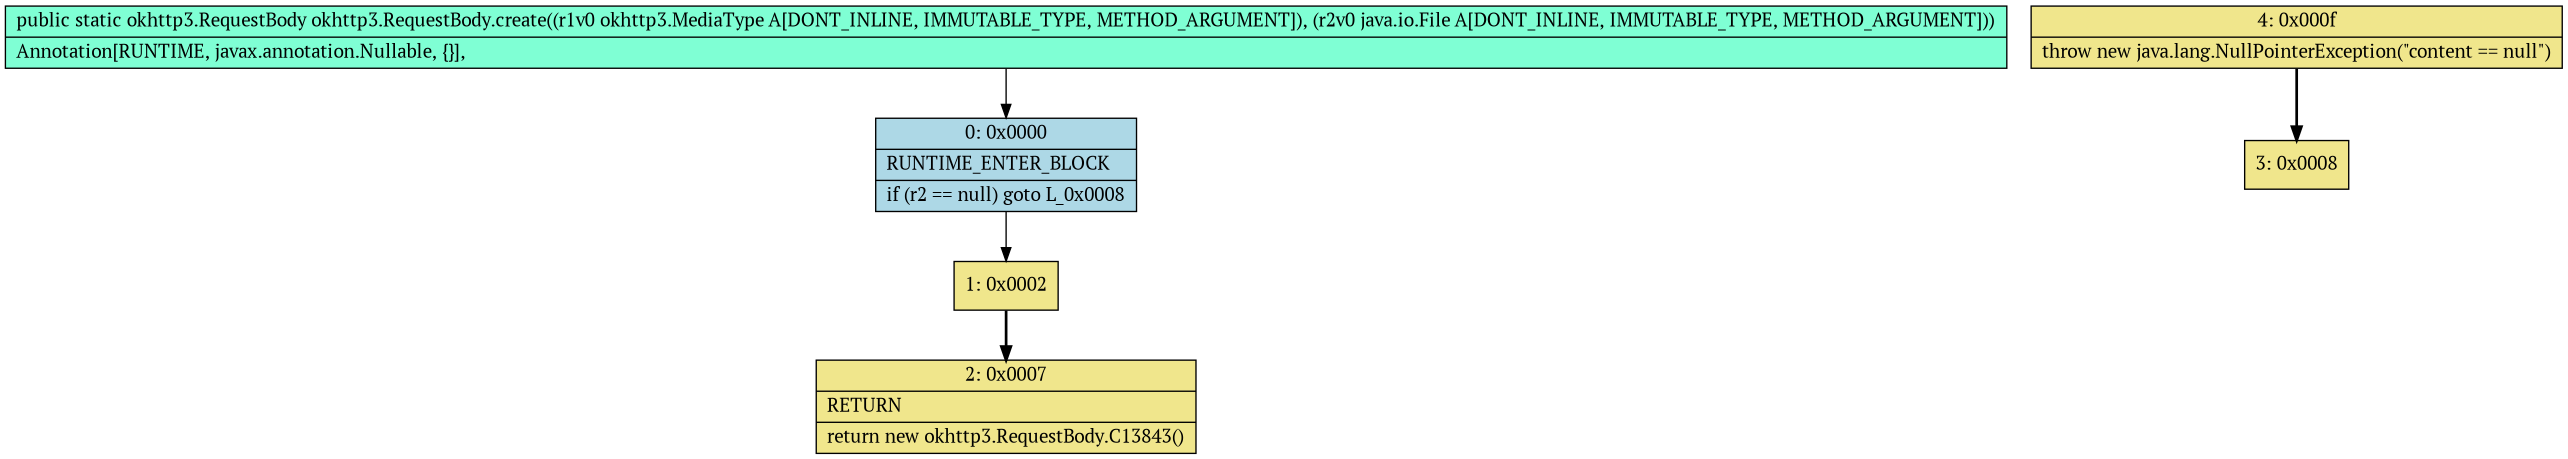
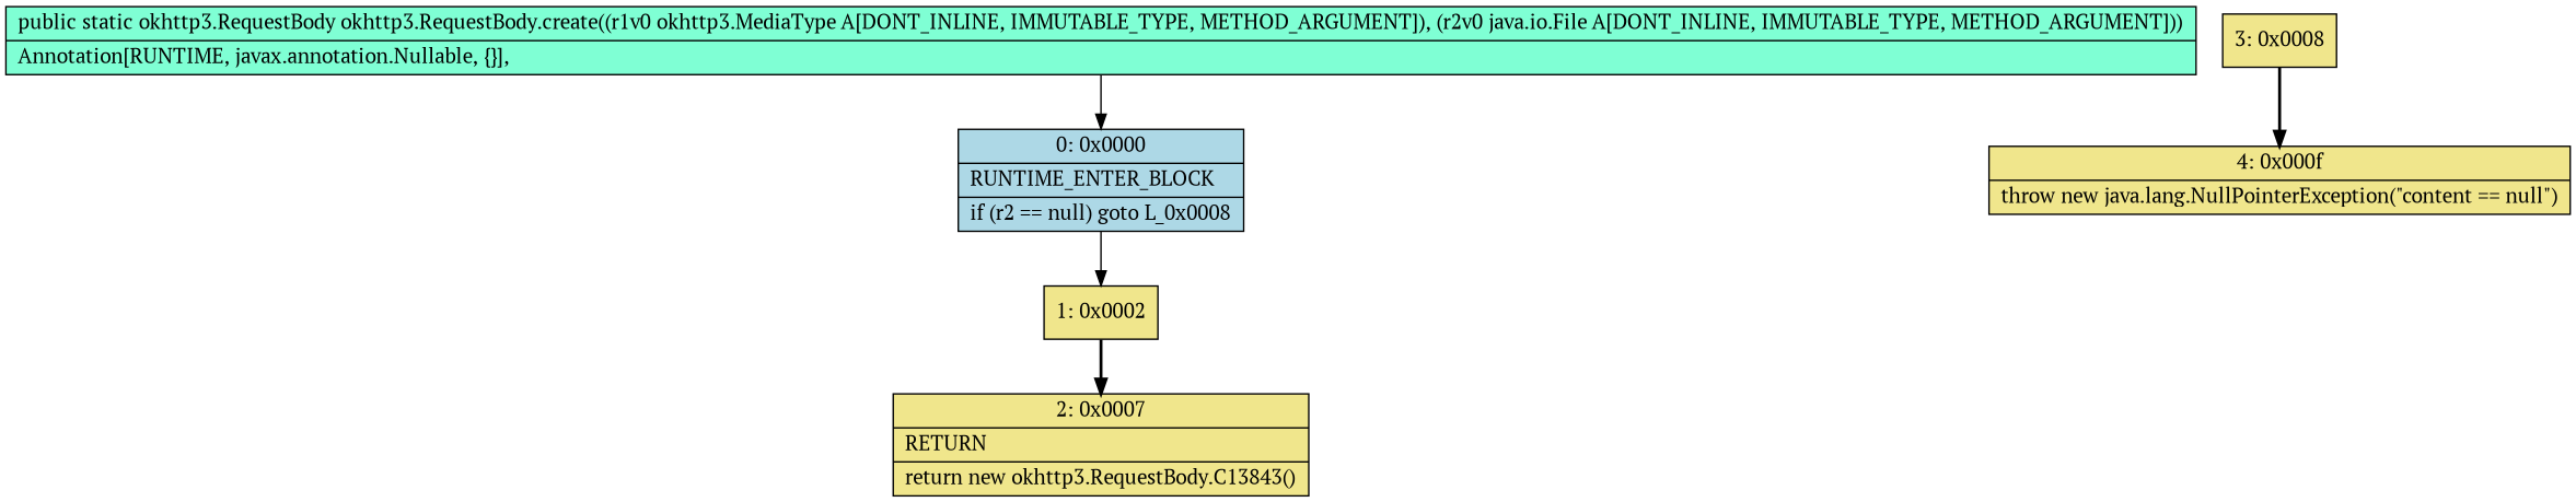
  digraph {
    fontname="PT Serif"
    node [fillcolor=khaki fontname="PT Serif" shape=record style=filled]
    edge [fontname="PT Serif" style=solid]
    n1 [fillcolor=lightblue label="{0\:\ 0x0000|RUNTIME_ENTER_BLOCK\l|if (r2 == null) goto L_0x0008\l}"]
    n2 [label="{1\:\ 0x0002}"]
    n3 [label="{2\:\ 0x0007|RETURN\l|return new okhttp3.RequestBody.C13843()\l}"]
    n4 [label="{3\:\ 0x0008}"]
    n5 [label="{4\:\ 0x000f|throw new java.lang.NullPointerException(\"content == null\")\l}"]
    n6 [fillcolor=aquamarine label="{public static okhttp3.RequestBody okhttp3.RequestBody.create((r1v0 okhttp3.MediaType A[DONT_INLINE, IMMUTABLE_TYPE, METHOD_ARGUMENT]), (r2v0 java.io.File A[DONT_INLINE, IMMUTABLE_TYPE, METHOD_ARGUMENT]))  | Annotation[RUNTIME, javax.annotation.Nullable, \{\}], \l}"]
    n1 -> n2
    n2 -> n3 [style=bold]
-   n5 -> n4 [style=bold]
+   n4 -> n5 [style=bold]
    n6 -> n1
  }
